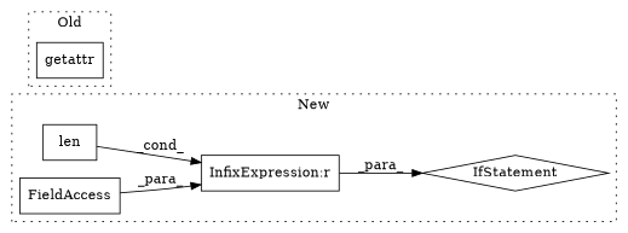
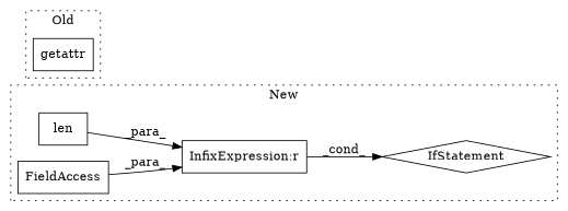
  digraph {
    rankdir=LR
    node [a=32 shape=box]
    n1 [l="4,1" label=len s="3806,3821"]
    n2 [a=22 l=11 label=FieldAccess s=3810]
    n3 [a=25 l="4,2" label=IfStatement s="3789,3822" shape=diamond]
    n4 [a=27 l=4 label="InfixExpression:r" s=3802]
    n5 [l="8,1" label=getattr s="1979,2024"]
    subgraph cluster_1 {
      label=New
      style=dotted
      n1
      n2
      n3
      n4
    }
    subgraph cluster_2 {
      label=Old
      style=dotted
      n5
    }
-   n1 -> n4 [label=_cond_]
+   n1 -> n4 [label=_para_]
    n2 -> n4 [label=_para_]
-   n4 -> n3 [label=_para_]
+   n4 -> n3 [label=_cond_]
  }
